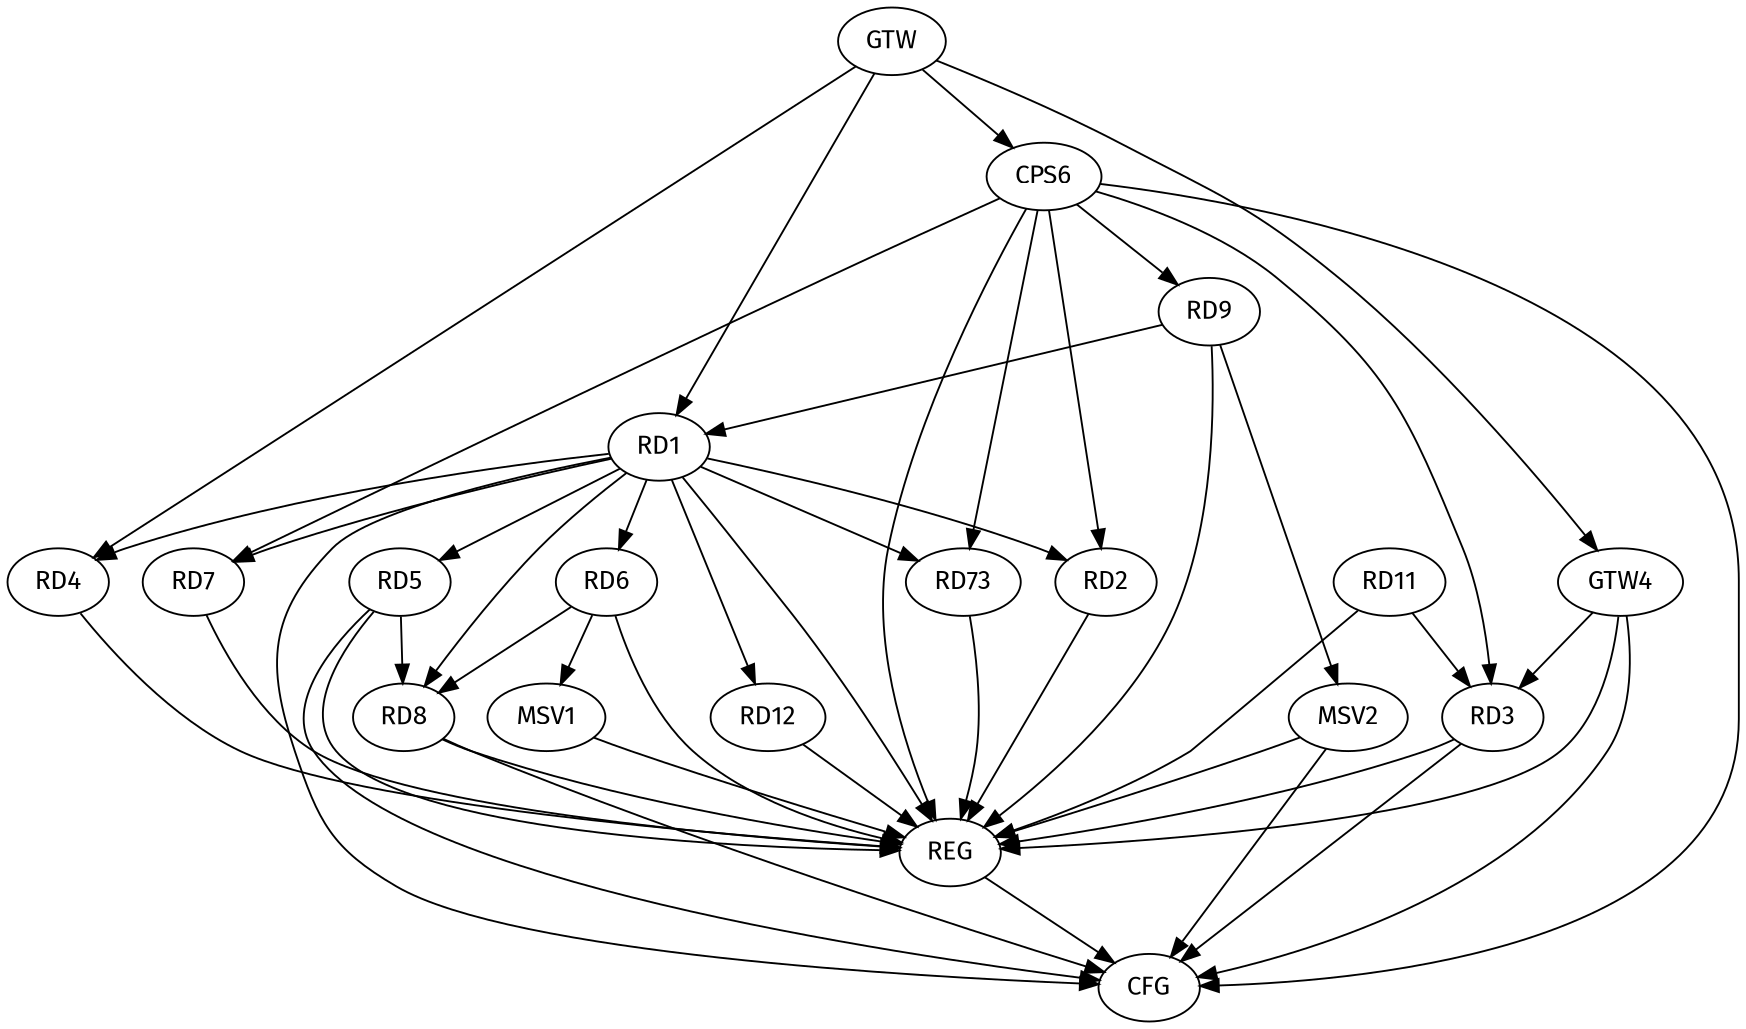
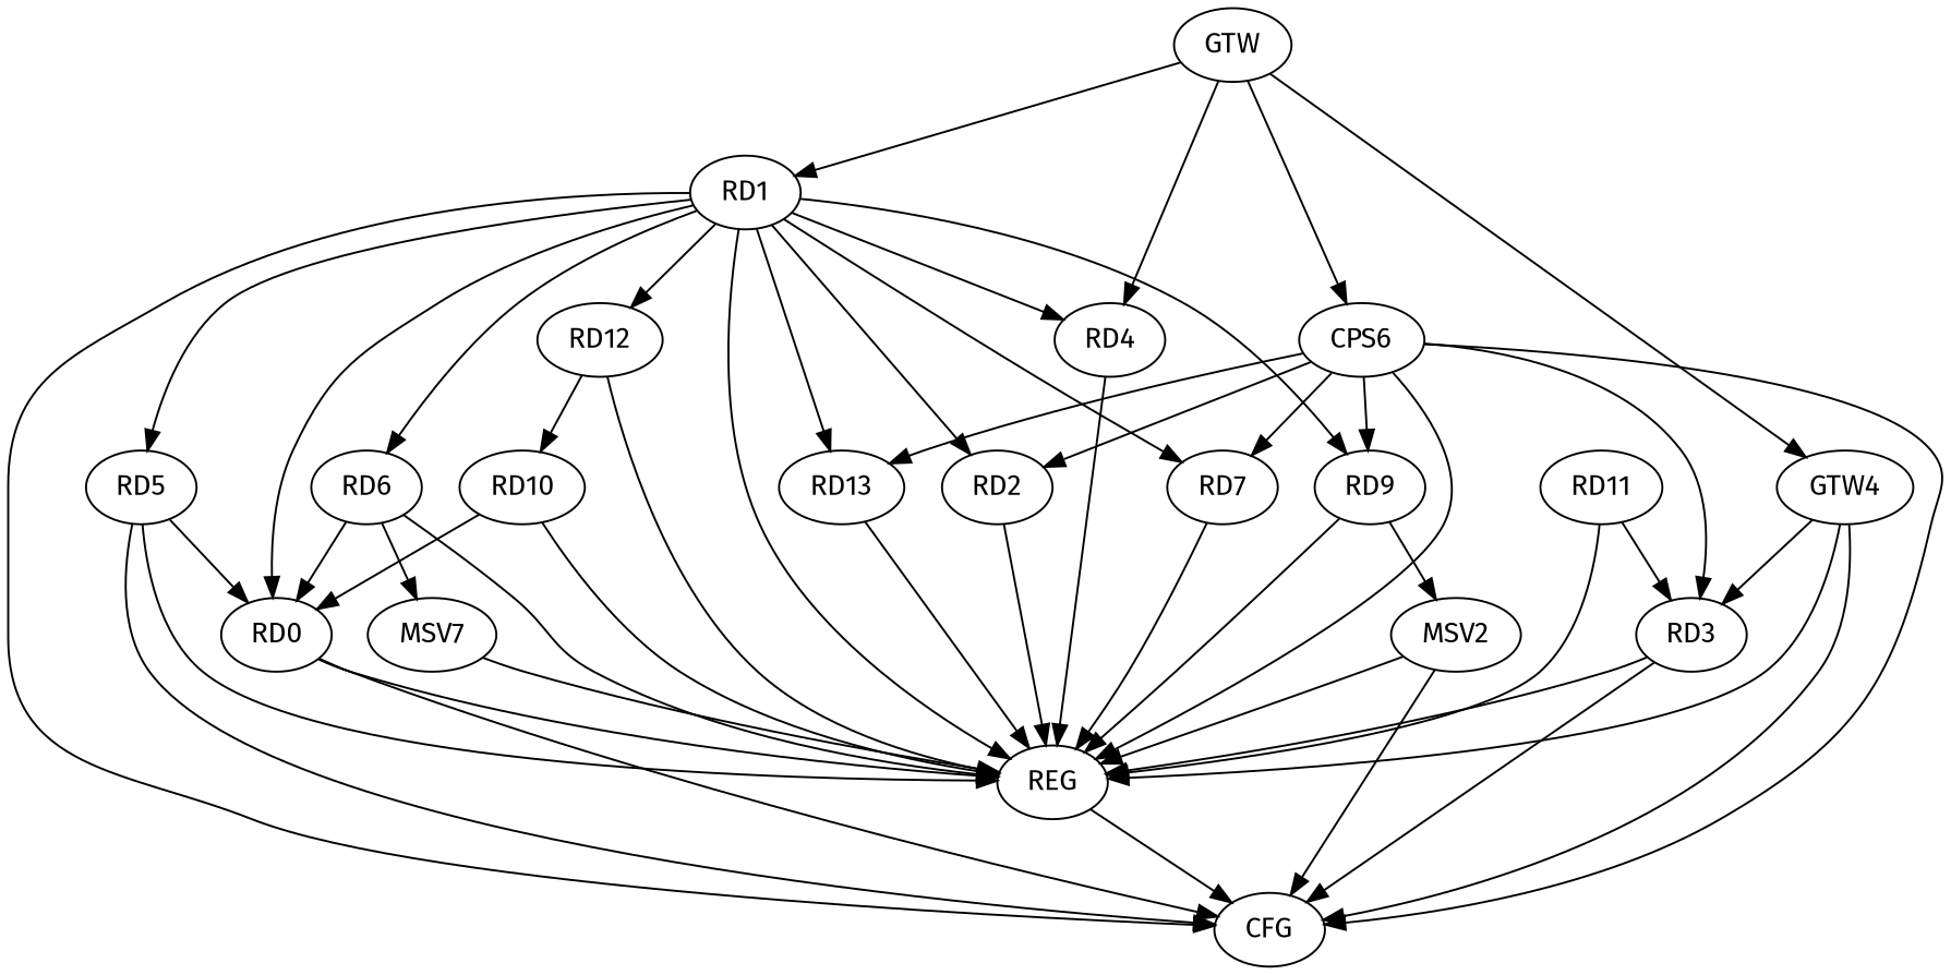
  strict digraph {
    fontname="Fira Sans"
    node [fontname="Fira Sans"]
    edge [fontname="Fira Sans"]
    n1 [label=RD1]
    n2 [label=RD2]
    n3 [label=RD4]
    n4 [label=RD5]
    n5 [label=RD6]
    n6 [label=RD7]
-   n7 [label=RD8]
+   n7 [label=RD0]
    n8 [label=RD9]
    n9 [label=RD12]
-   n10 [label=RD73]
+   n10 [label=RD13]
    n11 [label=REG]
    n12 [label=CFG]
-   n13 [label=MSV1]
+   n13 [label=MSV7]
    n14 [label=MSV2]
+   n15 [label=RD10]
    n16 [label=RD3]
    n17 [label=RD11]
    n18 [label=CPS6]
    n19 [label=GTW]
    n20 [label=GTW4]
    n1 -> n2
    n1 -> n3
    n1 -> n4
    n1 -> n5
    n1 -> n6
    n1 -> n7
-   n8 -> n1
+   n1 -> n8
    n1 -> n9
    n1 -> n10
    n1 -> n11
    n1 -> n12
    n2 -> n11
    n3 -> n11
    n4 -> n7
    n4 -> n11
    n4 -> n12
    n5 -> n7
    n5 -> n11
    n5 -> n13
    n6 -> n11
    n7 -> n11
    n7 -> n12
    n8 -> n11
    n8 -> n14
    n9 -> n11
+   n9 -> n15
    n10 -> n11
    n11 -> n12
    n13 -> n11
    n14 -> n11
    n14 -> n12
+   n15 -> n7
+   n15 -> n11
    n16 -> n11
    n16 -> n12
    n17 -> n11
    n17 -> n16
    n18 -> n2
    n18 -> n6
    n18 -> n8
    n18 -> n10
    n18 -> n11
    n18 -> n12
    n18 -> n16
    n19 -> n1
    n19 -> n3
    n19 -> n18
    n19 -> n20
    n20 -> n11
    n20 -> n12
    n20 -> n16
  }
